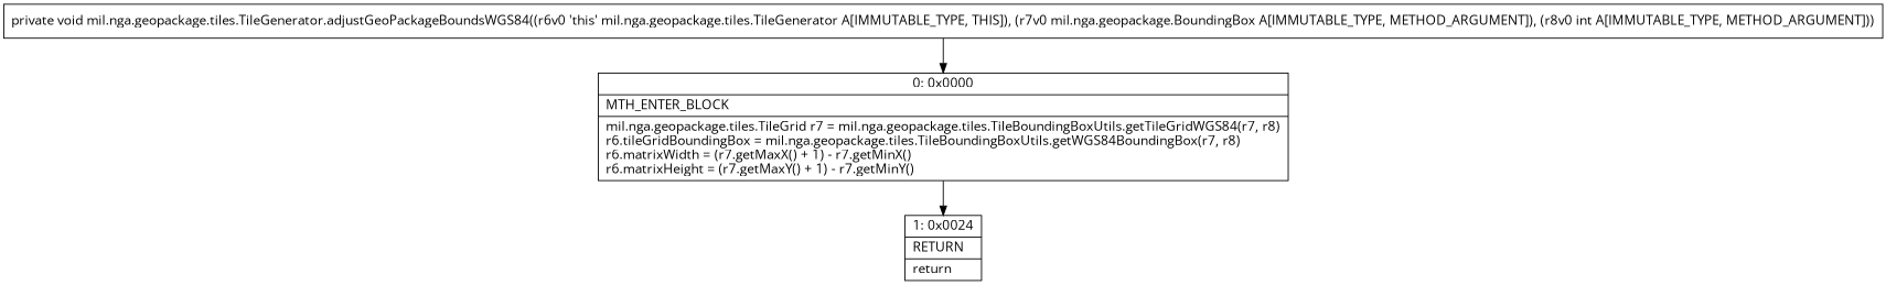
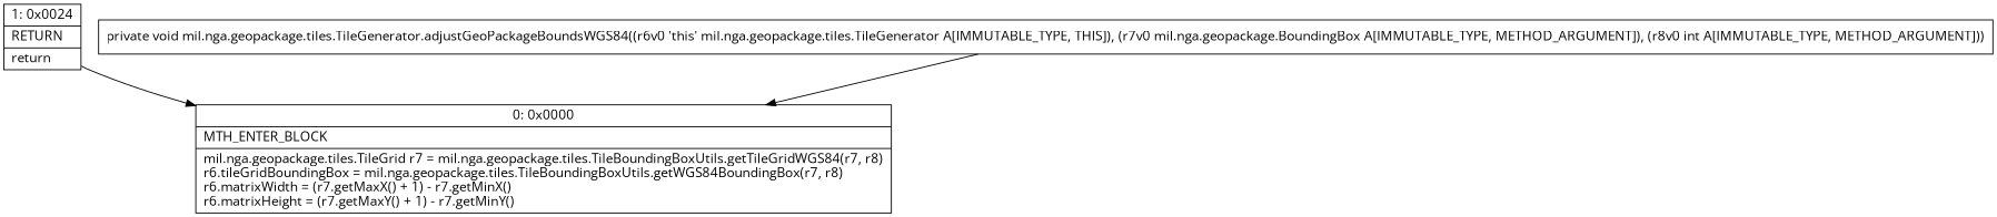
  digraph {
    fontname="Open Sans"
    node [shape=record fontname="Open Sans"]
    edge [fontname="Open Sans"]
    n1 [label="{0\:\ 0x0000|MTH_ENTER_BLOCK\l|mil.nga.geopackage.tiles.TileGrid r7 = mil.nga.geopackage.tiles.TileBoundingBoxUtils.getTileGridWGS84(r7, r8)\lr6.tileGridBoundingBox = mil.nga.geopackage.tiles.TileBoundingBoxUtils.getWGS84BoundingBox(r7, r8)\lr6.matrixWidth = (r7.getMaxX() + 1) \- r7.getMinX()\lr6.matrixHeight = (r7.getMaxY() + 1) \- r7.getMinY()\l}"]
    n2 [label="{1\:\ 0x0024|RETURN\l|return\l}"]
    n3 [label="{private void mil.nga.geopackage.tiles.TileGenerator.adjustGeoPackageBoundsWGS84((r6v0 'this' mil.nga.geopackage.tiles.TileGenerator A[IMMUTABLE_TYPE, THIS]), (r7v0 mil.nga.geopackage.BoundingBox A[IMMUTABLE_TYPE, METHOD_ARGUMENT]), (r8v0 int A[IMMUTABLE_TYPE, METHOD_ARGUMENT])) }"]
-   n1 -> n2
+   n2 -> n1
    n3 -> n1
  }
